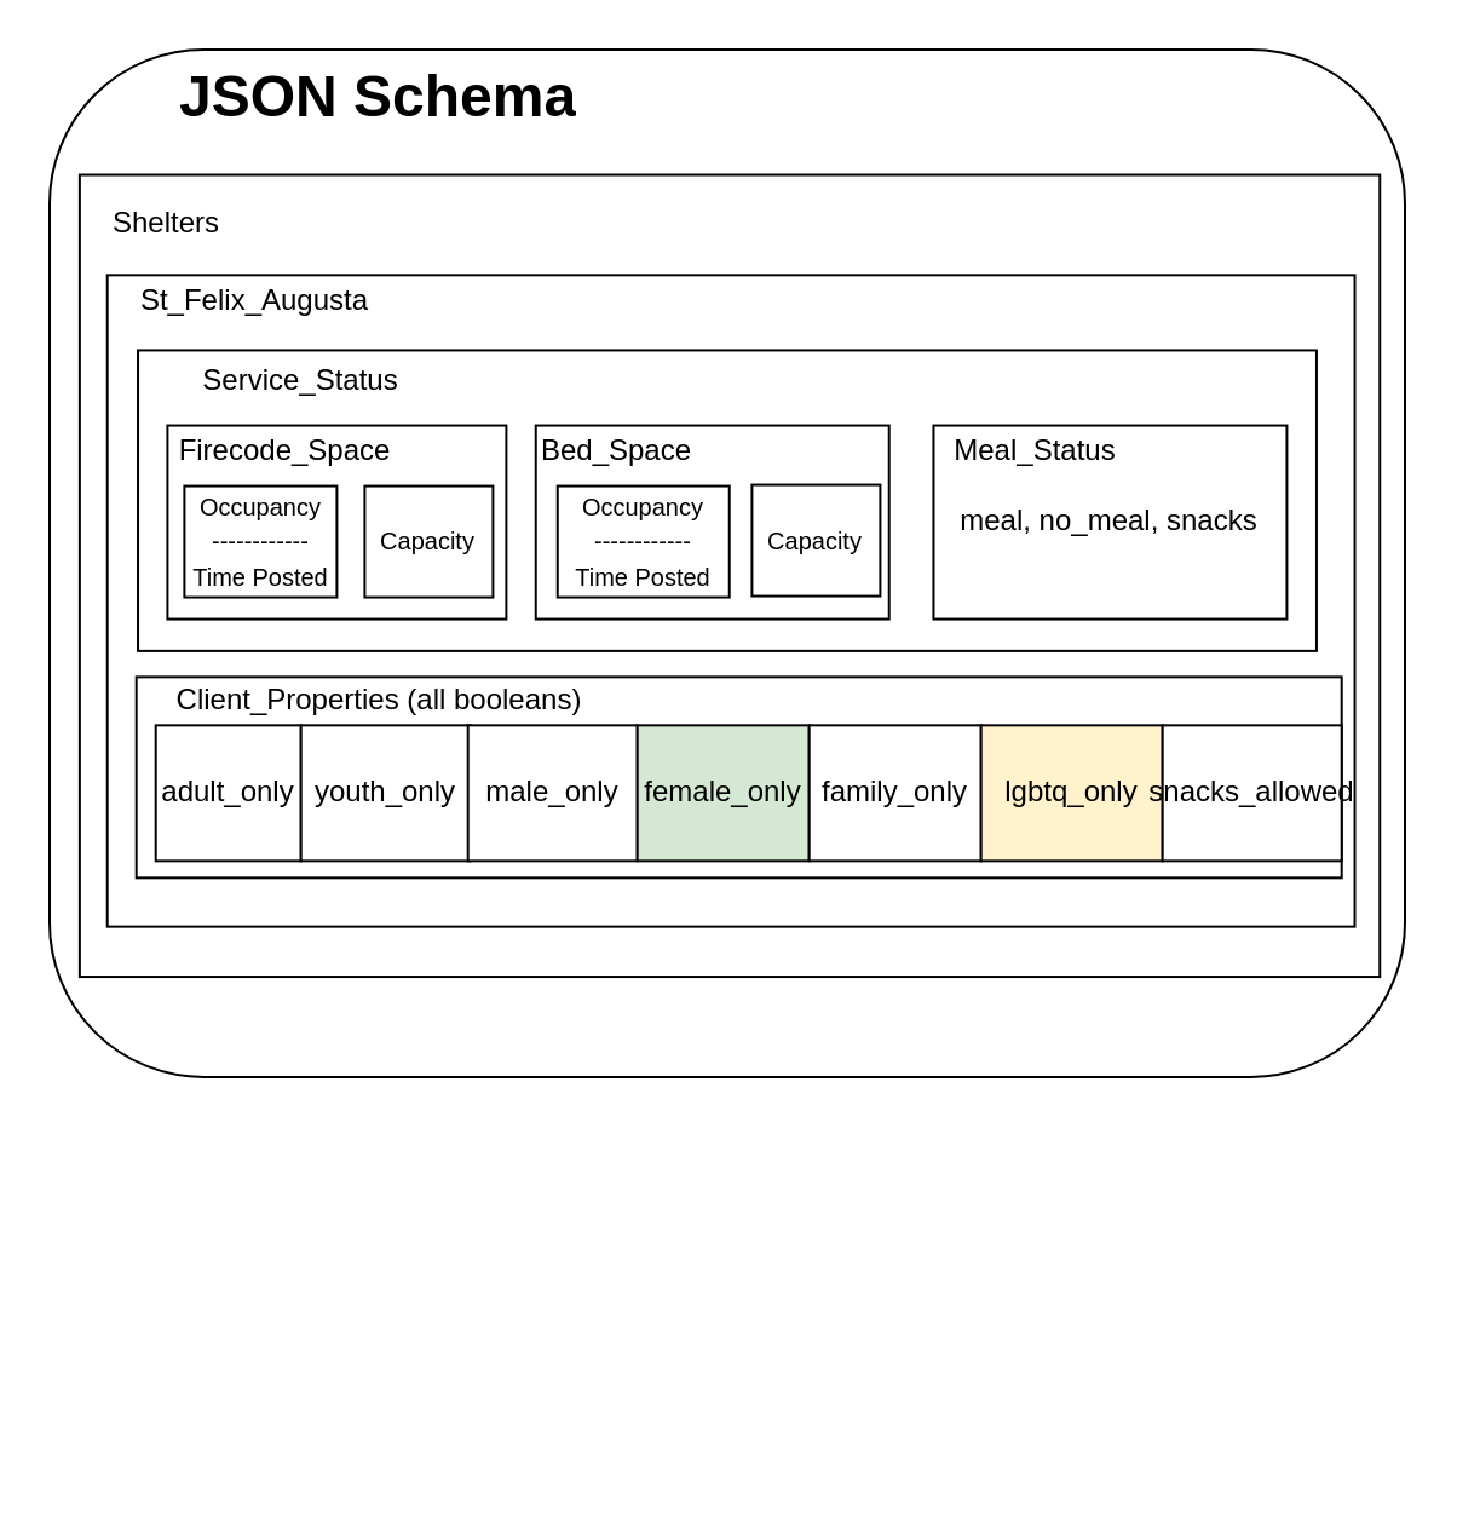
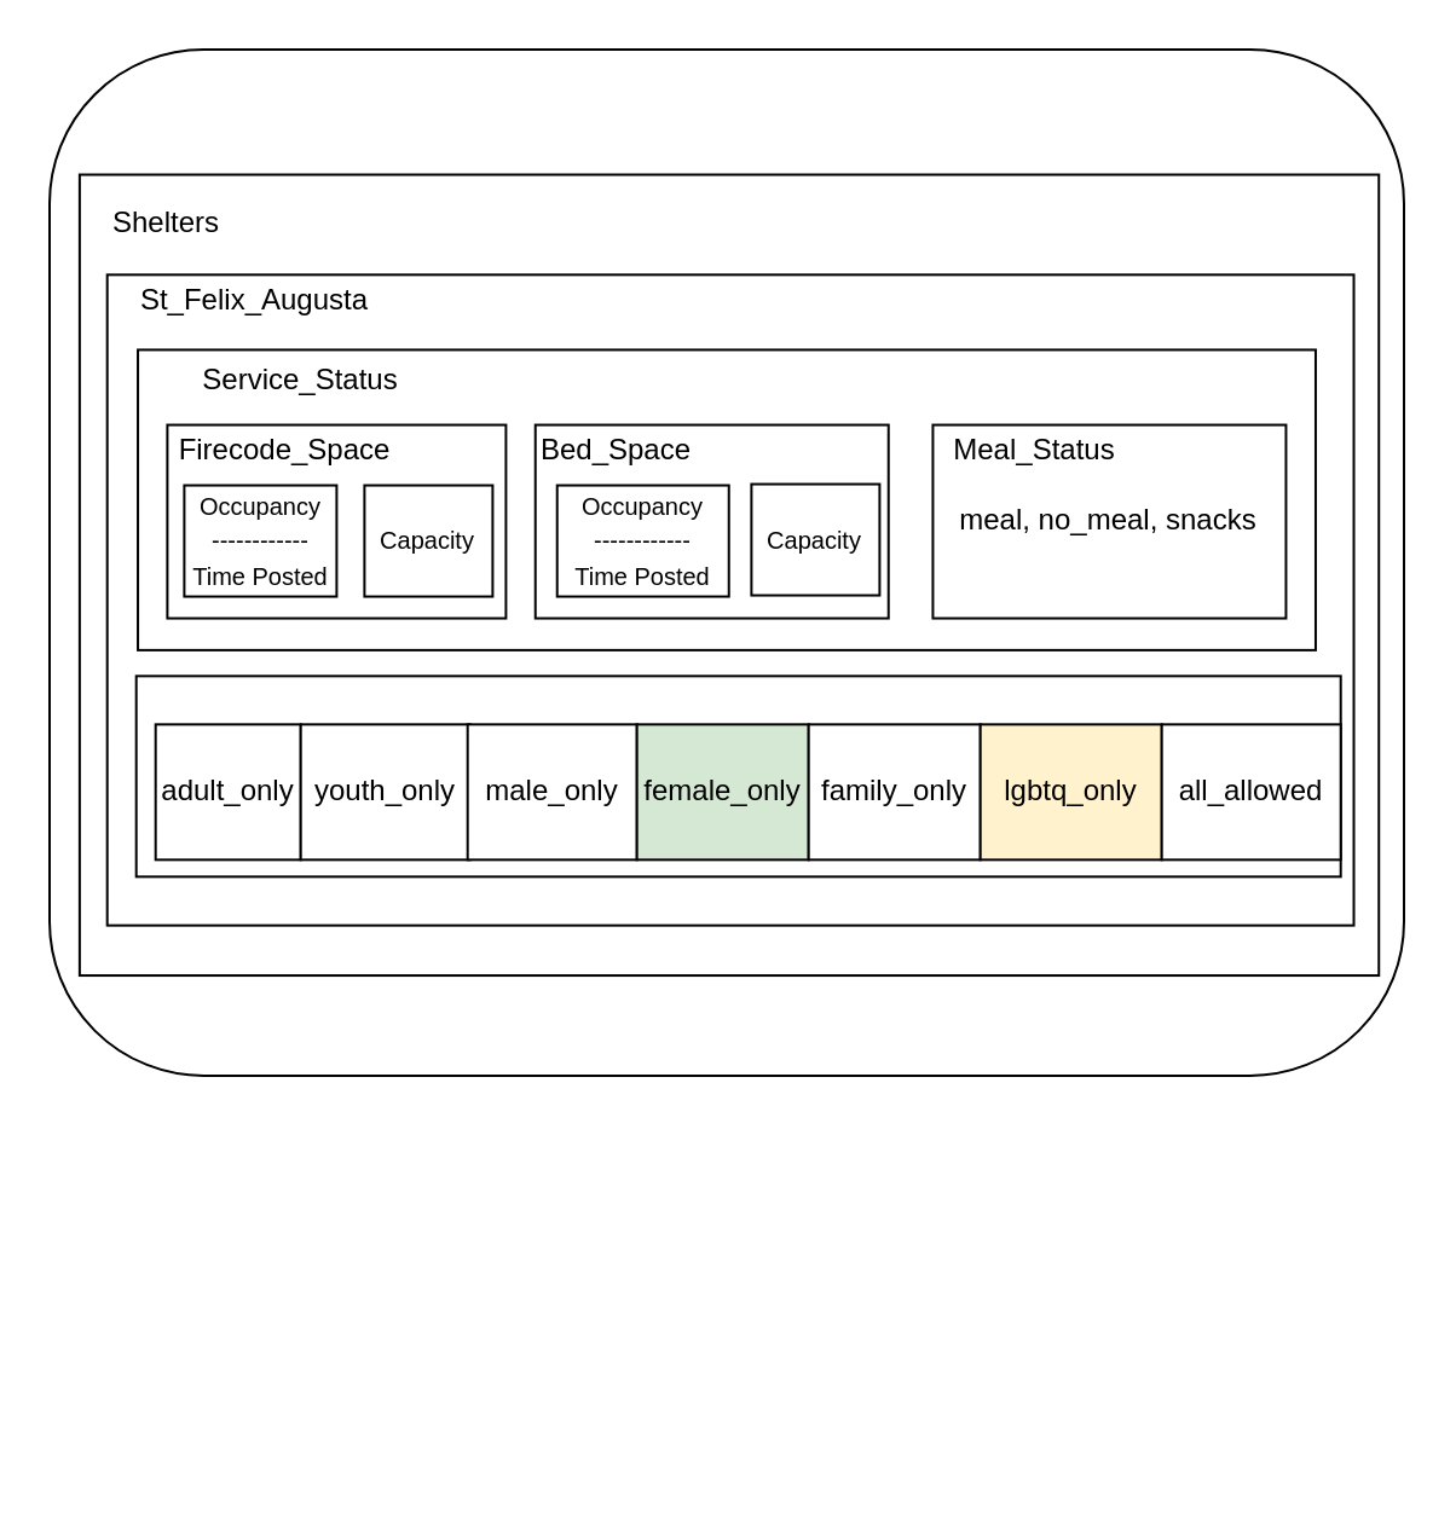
  <mxCell id="0" />
  <mxCell id="1" parent="0" />
  <mxCell id="2" value="" style="group;fontStyle=0" parent="1" vertex="1" connectable="0"><mxGeometry x="20" y="20" width="560" height="588" as="geometry" /></mxCell>
  <mxCell id="3" value="" style="rounded=1;whiteSpace=wrap;html=1;" parent="2" vertex="1"><mxGeometry width="560" height="424.437" as="geometry" /></mxCell>
- <mxCell id="4" value="&lt;h1&gt;&lt;span&gt;JSON Schema&lt;/span&gt;&lt;/h1&gt;&lt;h1&gt;&lt;br&gt;&lt;/h1&gt;" style="text;html=1;strokeColor=none;fillColor=none;spacing=5;spacingTop=-20;whiteSpace=wrap;overflow=hidden;rounded=0;" parent="2" vertex="1"><mxGeometry x="48.848" width="231.304" height="41.408" as="geometry" /></mxCell>
  <mxCell id="5" value="" style="rounded=0;whiteSpace=wrap;html=1;" parent="2" vertex="1"><mxGeometry x="12.444" y="51.761" width="537.185" height="331.268" as="geometry" /></mxCell>
  <mxCell id="6" value="Shelters" style="text;html=1;strokeColor=none;fillColor=none;align=center;verticalAlign=middle;whiteSpace=wrap;rounded=0;" parent="2" vertex="1"><mxGeometry x="24.348" y="62.113" width="48.696" height="20.704" as="geometry" /></mxCell>
  <mxCell id="7" value="" style="group" parent="2" vertex="1" connectable="0"><mxGeometry x="23.852" y="93.169" width="515.407" height="494.831" as="geometry" /></mxCell>
  <mxCell id="8" value="" style="rounded=0;whiteSpace=wrap;html=1;" parent="7" vertex="1"><mxGeometry width="515.407" height="269.155" as="geometry" /></mxCell>
  <mxCell id="9" value="St_Felix_Augusta" style="text;html=1;strokeColor=none;fillColor=none;align=center;verticalAlign=middle;whiteSpace=wrap;rounded=0;" parent="7" vertex="1"><mxGeometry x="0.496" width="121.739" height="20.704" as="geometry" /></mxCell>
  <mxCell id="10" value="Text" style="text;html=1;strokeColor=none;fillColor=none;align=center;verticalAlign=middle;whiteSpace=wrap;rounded=0;" parent="7" vertex="1"><mxGeometry x="179.452" y="43.479" width="48.696" height="20.704" as="geometry" /></mxCell>
  <mxCell id="11" value="" style="rounded=0;whiteSpace=wrap;html=1;fontStyle=0" parent="7" vertex="1"><mxGeometry x="12.67" y="31.056" width="486.957" height="124.225" as="geometry" /></mxCell>
  <mxCell id="12" value="" style="group" parent="7" vertex="1" connectable="0"><mxGeometry x="24.844" y="62.113" width="146.087" height="80" as="geometry" /></mxCell>
  <mxCell id="13" value="" style="rounded=0;whiteSpace=wrap;html=1;" parent="12" vertex="1"><mxGeometry width="140" height="80" as="geometry" /></mxCell>
  <mxCell id="14" value="Firecode_Space" style="text;html=1;strokeColor=none;fillColor=none;align=center;verticalAlign=middle;whiteSpace=wrap;rounded=0;" parent="12" vertex="1"><mxGeometry x="24.174" width="48.696" height="20.704" as="geometry" /></mxCell>
  <mxCell id="15" value="&lt;font style=&quot;font-size: 10px&quot;&gt;Occupancy&lt;br&gt;------------&lt;br&gt;Time Posted&lt;br&gt;&lt;/font&gt;" style="rounded=0;whiteSpace=wrap;html=1;" parent="12" vertex="1"><mxGeometry x="7" y="25" width="63" height="46" as="geometry" /></mxCell>
  <mxCell id="16" value="&lt;font style=&quot;font-size: 10px&quot;&gt;Capacity&lt;/font&gt;" style="rounded=0;whiteSpace=wrap;html=1;" parent="12" vertex="1"><mxGeometry x="81.5" y="25" width="53" height="46" as="geometry" /></mxCell>
  <mxCell id="17" value="" style="group" parent="7" vertex="1" connectable="0"><mxGeometry x="177.018" y="62.113" width="146.087" height="80" as="geometry" /></mxCell>
  <mxCell id="18" value="" style="rounded=0;whiteSpace=wrap;html=1;" parent="17" vertex="1"><mxGeometry width="146" height="80" as="geometry" /></mxCell>
  <mxCell id="19" value="Bed_Space" style="text;html=1;strokeColor=none;fillColor=none;align=center;verticalAlign=middle;whiteSpace=wrap;rounded=0;" parent="17" vertex="1"><mxGeometry x="8.935" width="48.696" height="20.704" as="geometry" /></mxCell>
  <mxCell id="20" value="&lt;font style=&quot;font-size: 10px&quot;&gt;Capacity&lt;/font&gt;" style="rounded=0;whiteSpace=wrap;html=1;" parent="17" vertex="1"><mxGeometry x="89.326" y="24.5" width="53" height="46" as="geometry" /></mxCell>
  <mxCell id="21" value="&lt;span style=&quot;font-size: 10px&quot;&gt;Occupancy&lt;/span&gt;&lt;br style=&quot;font-size: 10px&quot;&gt;&lt;span style=&quot;font-size: 10px&quot;&gt;------------&lt;/span&gt;&lt;br style=&quot;font-size: 10px&quot;&gt;&lt;span style=&quot;font-size: 10px&quot;&gt;Time Posted&lt;/span&gt;" style="rounded=0;whiteSpace=wrap;html=1;" parent="17" vertex="1"><mxGeometry x="9" y="25" width="71" height="46" as="geometry" /></mxCell>
  <mxCell id="22" value="" style="group" parent="7" vertex="1" connectable="0"><mxGeometry x="341.366" y="62.113" width="146.087" height="80" as="geometry" /></mxCell>
  <mxCell id="23" value="meal, no_meal, snacks" style="rounded=0;whiteSpace=wrap;html=1;" parent="22" vertex="1"><mxGeometry width="146" height="80" as="geometry" /></mxCell>
  <mxCell id="24" value="Meal_Status" style="text;html=1;strokeColor=none;fillColor=none;align=center;verticalAlign=middle;whiteSpace=wrap;rounded=0;" parent="22" vertex="1"><mxGeometry width="85.217" height="20.704" as="geometry" /></mxCell>
  <mxCell id="25" value="Service_Status" style="text;html=1;strokeColor=none;fillColor=none;align=center;verticalAlign=middle;whiteSpace=wrap;rounded=0;" parent="7" vertex="1"><mxGeometry x="24.889" y="33.127" width="109.926" height="20.704" as="geometry" /></mxCell>
  <mxCell id="26" value="" style="rounded=0;whiteSpace=wrap;html=1;" parent="7" vertex="1"><mxGeometry x="12" y="166" width="498" height="83" as="geometry" /></mxCell>
- <mxCell id="27" value="Client_Properties (all booleans)" style="text;html=1;strokeColor=none;fillColor=none;align=center;verticalAlign=middle;whiteSpace=wrap;rounded=0;" parent="7" vertex="1"><mxGeometry x="25" y="166" width="175" height="20" as="geometry" /></mxCell>
  <mxCell id="28" value="adult_only" style="rounded=0;whiteSpace=wrap;html=1;" parent="7" vertex="1"><mxGeometry x="20" y="186" width="60" height="56" as="geometry" /></mxCell>
  <mxCell id="29" value="youth_only" style="rounded=0;whiteSpace=wrap;html=1;" parent="7" vertex="1"><mxGeometry x="80" y="186" width="70" height="56" as="geometry" /></mxCell>
  <mxCell id="30" value="male_only" style="rounded=0;whiteSpace=wrap;html=1;" parent="7" vertex="1"><mxGeometry x="149" y="186" width="70" height="56" as="geometry" /></mxCell>
  <mxCell id="31" value="female_only" style="rounded=0;whiteSpace=wrap;html=1;fillColor=#d5e8d4;" parent="7" vertex="1"><mxGeometry x="219" y="186" width="71" height="56" as="geometry" /></mxCell>
  <mxCell id="32" value="family_only" style="rounded=0;whiteSpace=wrap;html=1;" parent="7" vertex="1"><mxGeometry x="290" y="186" width="71" height="56" as="geometry" /></mxCell>
  <mxCell id="33" value="lgbtq_only" style="rounded=0;whiteSpace=wrap;html=1;fillColor=#fff2cc;" parent="7" vertex="1"><mxGeometry x="361" y="186" width="75" height="56" as="geometry" /></mxCell>
- <mxCell id="34" value="snacks_allowed" style="rounded=0;whiteSpace=wrap;html=1;" parent="7" vertex="1"><mxGeometry x="436" y="186" width="74" height="56" as="geometry" /></mxCell>
+ <mxCell id="34" value="all_allowed" style="rounded=0;whiteSpace=wrap;html=1;" parent="7" vertex="1"><mxGeometry x="436" y="186" width="74" height="56" as="geometry" /></mxCell>
